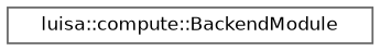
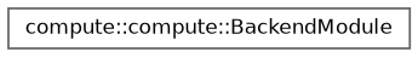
  digraph {
    rankdir=TB
-   n1 [color=grey40 fillcolor=white fontname=Helvetica fontsize=10 height=0.2 label="luisa::compute::BackendModule" shape=box style=filled width=0.4]
+   n1 [color=grey40 fillcolor=white fontname=Helvetica fontsize=10 height=0.2 label="compute::compute::BackendModule" shape=box style=filled width=0.4]
  }
